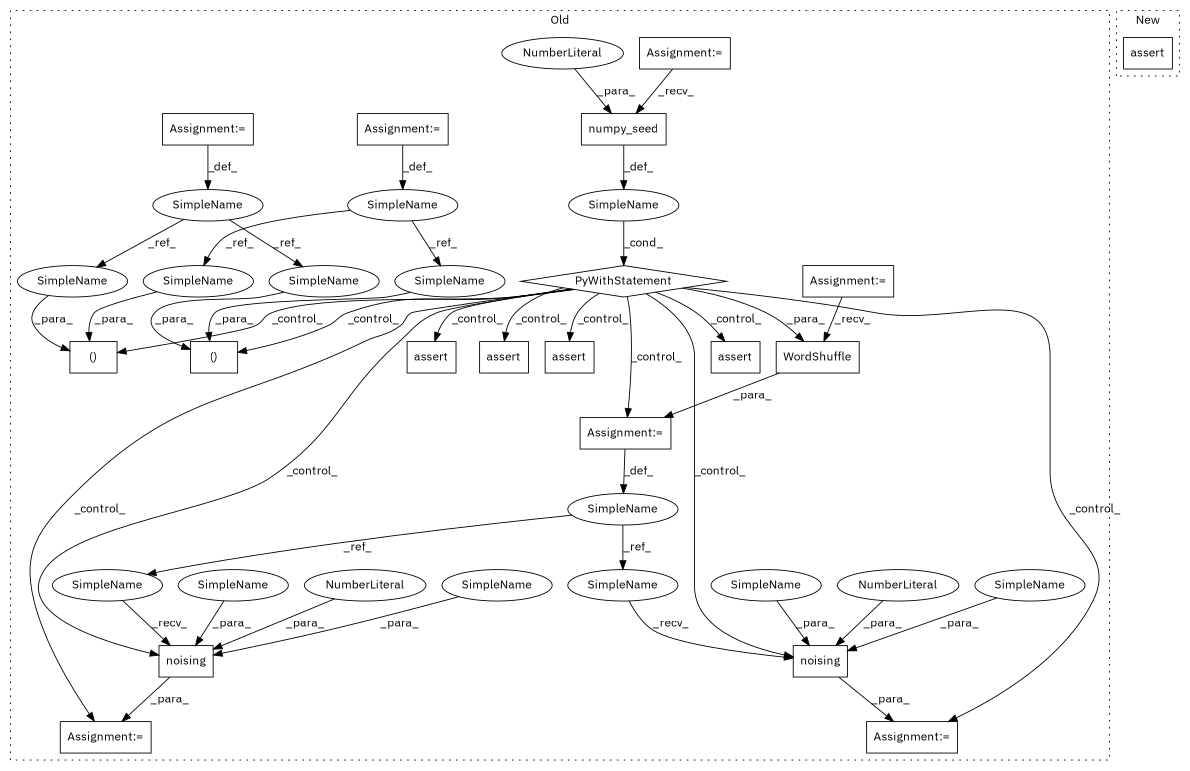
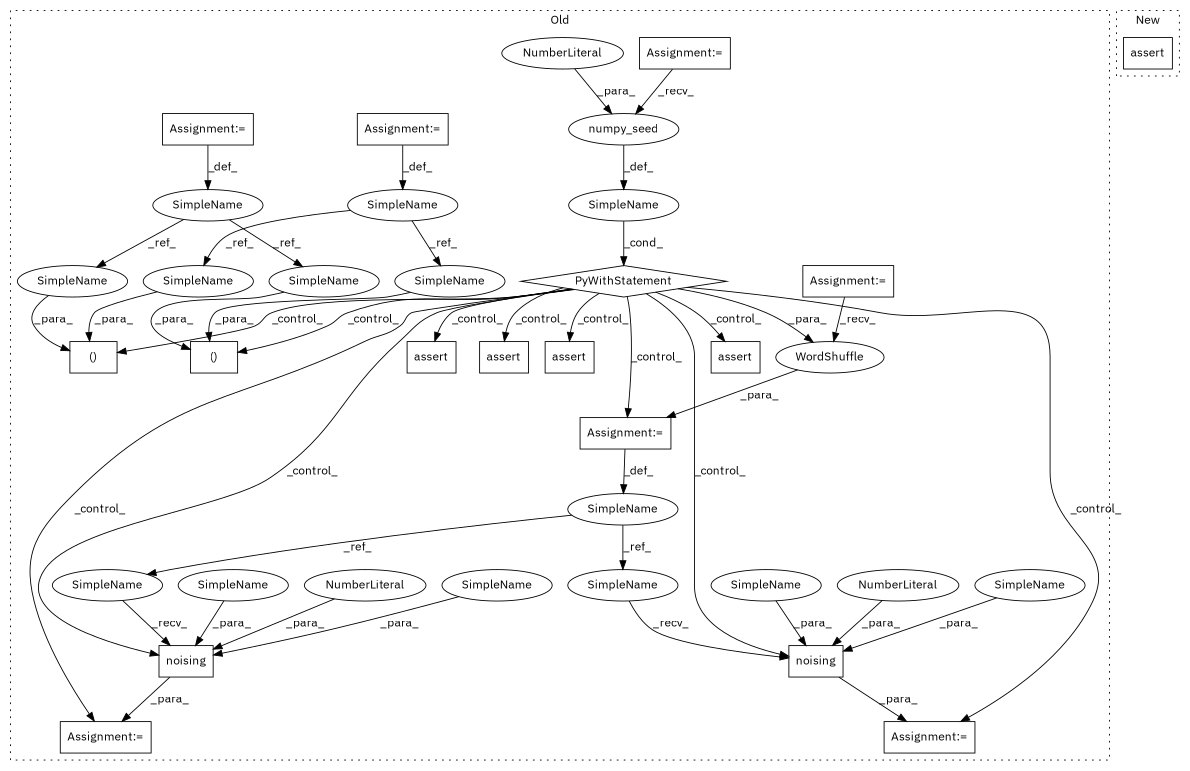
  digraph {
    fontname="IBM Plex Sans"
    node [a=42 fontname="IBM Plex Sans" l=8 s=10035 shape=box]
    edge [fontname="IBM Plex Sans"]
    n1 [a=104 l="10,2" label=PyWithStatement s="9720,9757" shape=diamond]
    n2 [a=7 l=2 label="Assignment:=" s=9850]
    n3 [label=SimpleName shape=ellipse l="" s=""]
    n4 [a=32 l="34,1" label=assert s="9896,9955"]
    n5 [a=7 l=2 label="Assignment:=" s=10064]
    n6 [a=7 l=10 label="Assignment:=" s=9592]
    n7 [a=106 l=29 label="()"]
-   n8 [a=32 l="12,1" label=WordShuffle s="9788,9805"]
+   n8 [a=32 l="12,1" label=WordShuffle s="9788,9805" shape=ellipse]
    n9 [a=106 l=29 label="()" s=9821]
    n10 [a=32 l="8,1" label=noising s="9865,9882"]
    n11 [a=34 l=1 label=NumberLiteral s=9881 shape=ellipse]
    n12 [a=32 l="8,1" label=noising s="10079,10096"]
    n13 [a=34 l=1 label=NumberLiteral s=10095 shape=ellipse]
    n14 [a=32 l="21,1" label=assert s="9969,10019"]
    n15 [label=SimpleName s=9630 shape=ellipse]
    n16 [a=32 l="21,1" label=assert s="10185,10235"]
    n17 [a=32 l="36,1" label=assert s="10110,10171"]
    n18 [l=12 label=SimpleName s=9767 shape=ellipse]
    n19 [label=SimpleName s=9612 shape=ellipse]
-   n20 [a=32 l="11,1" label=numpy_seed s="9741,9756"]
+   n20 [a=32 l="11,1" label=numpy_seed s="9741,9756" shape=ellipse]
    n21 [a=34 l=4 label=NumberLiteral s=9752 shape=ellipse]
    n22 [a=7 l=1 label="Assignment:=" s=9779]
    n23 [a=7 l=7 label="Assignment:=" s=9449]
    n24 [a=7 label="Assignment:=" s=9612]
    n25 [a=7 label="Assignment:=" s=9630]
    n26 [label=SimpleName shape=ellipse]
    n27 [label=SimpleName s=9821 shape=ellipse]
    n28 [l=5 label=SimpleName s=10089 shape=ellipse]
    n29 [l=5 label=SimpleName s=9875 shape=ellipse]
    n30 [label=SimpleName s=10056 shape=ellipse]
    n31 [label=SimpleName s=9842 shape=ellipse]
    n32 [l=12 label=SimpleName s=10066 shape=ellipse]
    n33 [l=12 label=SimpleName s=9852 shape=ellipse]
    n34 [l=1 label=SimpleName s=9873 shape=ellipse]
    n35 [l=1 label=SimpleName s=10087 shape=ellipse]
    n36 [a=32 l="37,1" label=assert s="7259,7468"]
    subgraph cluster_1 {
      label=Old
      style=dotted
      n1
      n2
      n3
      n4
      n5
      n6
      n7
      n8
      n9
      n10
      n11
      n12
      n13
      n14
      n15
      n16
      n17
      n18
      n19
      n20
      n21
      n22
      n23
      n24
      n25
      n26
      n27
      n28
      n29
      n30
      n31
      n32
      n33
      n34
      n35
    }
    subgraph cluster_2 {
      label=New
      style=dotted
      n36
    }
    n1 -> n2 [label=_control_]
    n1 -> n4 [label=_control_]
    n1 -> n5 [label=_control_]
    n1 -> n7 [label=_control_]
    n1 -> n8 [label=_para_]
    n1 -> n9 [label=_control_]
    n1 -> n10 [label=_control_]
    n1 -> n12 [label=_control_]
    n1 -> n14 [label=_control_]
    n1 -> n16 [label=_control_]
    n1 -> n17 [label=_control_]
    n1 -> n22 [label=_control_]
    n3 -> n1 [label=_cond_]
    n6 -> n20 [label=_recv_]
    n8 -> n22 [label=_para_]
    n10 -> n2 [label=_para_]
    n11 -> n10 [label=_para_]
    n12 -> n5 [label=_para_]
    n13 -> n12 [label=_para_]
    n15 -> n26 [label=_ref_]
    n15 -> n27 [label=_ref_]
    n18 -> n32 [label=_ref_]
    n18 -> n33 [label=_ref_]
    n19 -> n30 [label=_ref_]
    n19 -> n31 [label=_ref_]
    n20 -> n3 [label=_def_]
    n21 -> n20 [label=_para_]
    n22 -> n18 [label=_def_]
    n23 -> n8 [label=_recv_]
    n24 -> n19 [label=_def_]
    n25 -> n15 [label=_def_]
    n26 -> n7 [label=_para_]
    n27 -> n9 [label=_para_]
    n28 -> n12 [label=_para_]
    n29 -> n10 [label=_para_]
    n30 -> n7 [label=_para_]
    n31 -> n9 [label=_para_]
    n32 -> n12 [label=_recv_]
    n33 -> n10 [label=_recv_]
    n34 -> n10 [label=_para_]
    n35 -> n12 [label=_para_]
  }
